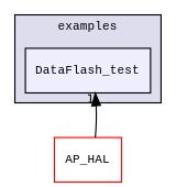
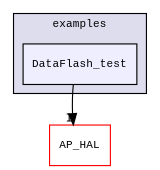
  digraph {
    compound=true
    fontname="Liberation Mono"
    node [fontname="Liberation Mono" fontsize=10 shape=box style=filled]
    n1 [fillcolor="#eeeeff" label=DataFlash_test pencolor=black]
    n2 [color=red fillcolor=white label=AP_HAL]
    subgraph cluster_1 {
      bgcolor="#ddddee"
      fontsize=10
      label=examples
      pencolor=black
      n1
    }
-   n2 -> n1 [headlabel=1 labeldistance=1.5 labelfontname=Helvetica labelfontsize=10 fontname="Liberation Mono"]
+   n1 -> n2 [headlabel=1 labeldistance=1.5 labelfontname=Helvetica labelfontsize=10 fontname="Liberation Mono"]
  }
